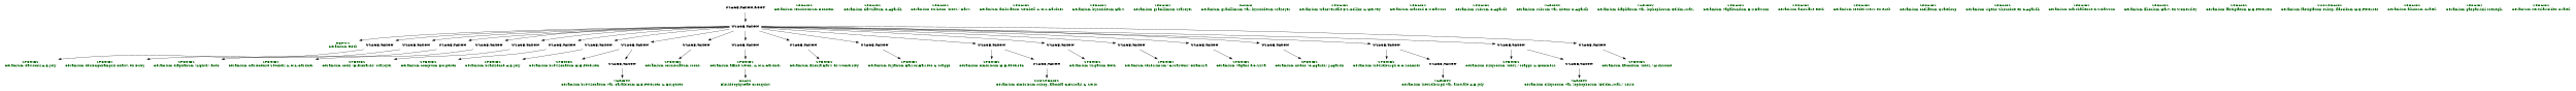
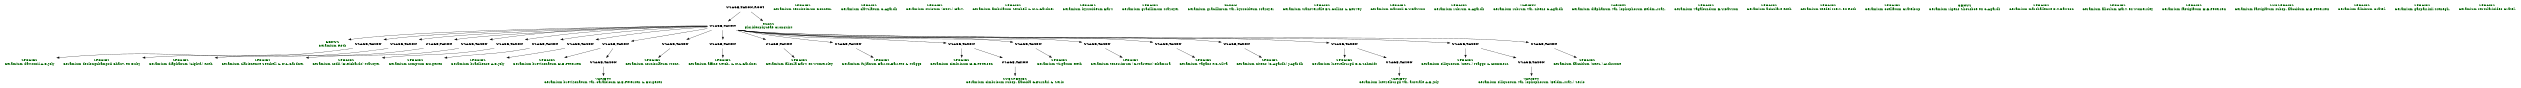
  digraph {
    node [fontcolor=darkgreen shape=plaintext]
    n1 [label="GENUS\nCeramium Röth"]
    n2 [label="USAGE;TAXON" fontcolor=""]
    n3 [label="USAGE;TAXON" fontcolor=""]
    n4 [label="USAGE;TAXON" fontcolor=""]
    n5 [label="USAGE;TAXON" fontcolor=""]
    n6 [label="USAGE;TAXON" fontcolor=""]
    n7 [label="USAGE;TAXON" fontcolor=""]
    n8 [label="USAGE;TAXON" fontcolor=""]
    n9 [label="USAGE;TAXON" fontcolor=""]
    n10 [label="USAGE;TAXON" fontcolor=""]
    n11 [label="USAGE;TAXON" fontcolor=""]
    n12 [label="USAGE;TAXON" fontcolor=""]
    n13 [label="USAGE;TAXON" fontcolor=""]
    n14 [label="USAGE;TAXON" fontcolor=""]
    n15 [label="USAGE;TAXON" fontcolor=""]
    n16 [label="USAGE;TAXON" fontcolor=""]
    n17 [label="USAGE;TAXON" fontcolor=""]
    n18 [label="USAGE;TAXON" fontcolor=""]
    n19 [label="USAGE;TAXON" fontcolor=""]
    n20 [label="USAGE;TAXON" fontcolor=""]
    n21 [label="USAGE;TAXON" fontcolor=""]
    n22 [label="USAGE;TAXON" fontcolor=""]
    n23 [label="SPECIES\nCeramium dawsonii A.B.Joly"]
    n24 [label="SPECIES\nCeramium deslongchampsii Chauv. ex Duby"]
    n25 [label="SPECIES\nCeramium diaphanum (Lightf.) Roth"]
    n26 [label="SPECIES\nCeramium clarionense Setchell & N.L.Gardner"]
    n27 [label="SPECIES\nCeramium codii (H.Richards) Mazoyer"]
    n28 [label="SPECIES\nCeramium comptum Børgesen"]
    n29 [label="SPECIES\nCeramium brasiliense A.B.Joly"]
    n30 [label="SPECIES\nCeramium brevizonatum H.E.Petersen"]
    n31 [label="USAGE;TAXON" fontcolor=""]
    n32 [label="SPECIES\nCeramium corniculatum Mont."]
    n33 [label="SPECIES\nCeramium affine Setch. & N.L.Gardner"]
    n34 [label="SPECIES\nCeramium filicula Harv. ex Womersley"]
    n35 [label="SPECIES\nCeramium fujianum Barros-Barreto & Maggs"]
    n36 [label="SPECIES\nCeramium cimbricum H.E.Petersen"]
    n37 [label="USAGE;TAXON" fontcolor=""]
    n38 [label="SPECIES\nCeramium virgatum Röth"]
    n39 [label="SPECIES\nCeramium tenerrimum (G.Martens) Okamura"]
    n40 [label="SPECIES\nCeramium vagans P.C.Silva"]
    n41 [label="SPECIES\nCeramium nitens (C.Agardh) J.Agardh"]
    n42 [label="SPECIES\nCeramium luetzelburgii O.C.Schmidt"]
    n43 [label="USAGE;TAXON" fontcolor=""]
    n44 [label="SPECIES\nCeramium siliquosum (Kütz.) Maggs & Hommers."]
    n45 [label="USAGE;TAXON" fontcolor=""]
    n46 [label="SPECIES\nCeramium flaccidum (Kütz.) Ardissone"]
    n47 [label="VARIETY\nCeramium brevizonatum var. caraibicum H.E.Petersen & Børgesen"]
    n48 [label="SUBSPECIES\nCeramium cimbricum subsp. flaccida G.Furnari & Serio"]
    n49 [label="VARIETY\nCeramium luetzelburgii var. australe A.B.Joly"]
    n50 [label="VARIETY\nCeramium siliquosum var. lophophorum (Feldm.-Maz.) Serio"]
    n51 [label="SPECIES\nCeramium tenuissimum Bonnem."]
    n52 [label="SPECIES\nCeramium clavulatum C.Agardh"]
    n53 [label="SPECIES\nCeramium strictum (Kütz.) Harv."]
    n54 [label="SPECIES\nCeramium fimbriatum Setchell & N.L.Gardner"]
    n55 [label="SPECIES\nCeramium byssoideum Harv."]
    n56 [label="SPECIES\nCeramium gracillimum Mazoyer"]
    n57 [label="TAXON\nCeramium gracillimum var. byssoideum Mazoyer"]
    n58 [label="SPECIES\nCeramium transversale F.S.Collins & Hervey"]
    n59 [label="SPECIES\nCeramium masonii E.Y.Dawson"]
    n60 [label="SPECIES\nCeramium rubrum C.Agardh"]
    n61 [label="VARIETY\nCeramium rubrum var. nitens C.Agardh"]
    n62 [label="VARIETY\nCeramium diaphanum var. lophophorum Feldm.-Maz."]
    n63 [label="SPECIES\nCeramium vagabundum E.Y.Dawson"]
    n64 [label="SPECIES\nCeramium aciculare Röth"]
    n65 [label="SPECIES\nCeramium teedei Mert. ex Roth"]
    n66 [label="SPECIES\nCeramium ocellatum Grateloup"]
-   n67 [label="SPECIES\nCeramium rigens Shousboe ex C.Agardh"]
+   n67 [label="GENUS\nCeramium rigens Shousboe ex C.Agardh"]
    n68 [label="SPECIES\nCeramium marshallense E.Y.Dawson"]
    n69 [label="SPECIES\nCeramium filiculum Harv. ex Womersley"]
    n70 [label="SPECIES\nCeramium fastigiatum H.E.Petersen"]
    n71 [label="SUBSPECIES\nCeramium fastigiatum subsp. flaccidum H.E.Petersen"]
    n72 [label="SPECIES\nCeramium filicinum Gratel."]
    n73 [label="SPECIES\nCeramium gasparrinii Menegh."]
    n74 [label="SPECIES\nCeramium sertularioides Gratel."]
    n75 [label="CLASS\nFlorideophyceae Cronquist"]
    n76 [label="USAGE;TAXON;ROOT" fontcolor=""]
    n2 -> n1
    n2 -> n3
    n2 -> n4
    n2 -> n5
    n2 -> n6
    n2 -> n7
    n2 -> n8
    n2 -> n9
    n2 -> n10
    n2 -> n11
    n2 -> n12
    n2 -> n13
    n2 -> n14
    n2 -> n15
    n2 -> n16
    n2 -> n17
    n2 -> n18
    n2 -> n19
    n2 -> n20
    n2 -> n21
    n2 -> n22
    n3 -> n23
    n4 -> n24
    n5 -> n25
    n6 -> n26
    n7 -> n27
    n8 -> n28
    n9 -> n29
    n10 -> n30
    n10 -> n31
    n11 -> n32
    n12 -> n33
    n13 -> n34
    n14 -> n35
    n15 -> n36
    n15 -> n37
    n16 -> n38
    n17 -> n39
    n18 -> n40
    n19 -> n41
    n20 -> n42
    n20 -> n43
    n21 -> n44
    n21 -> n45
    n22 -> n46
    n31 -> n47
    n37 -> n48
    n43 -> n49
    n45 -> n50
    n76 -> n2
-   n33 -> n75
+   n76 -> n75
  }
